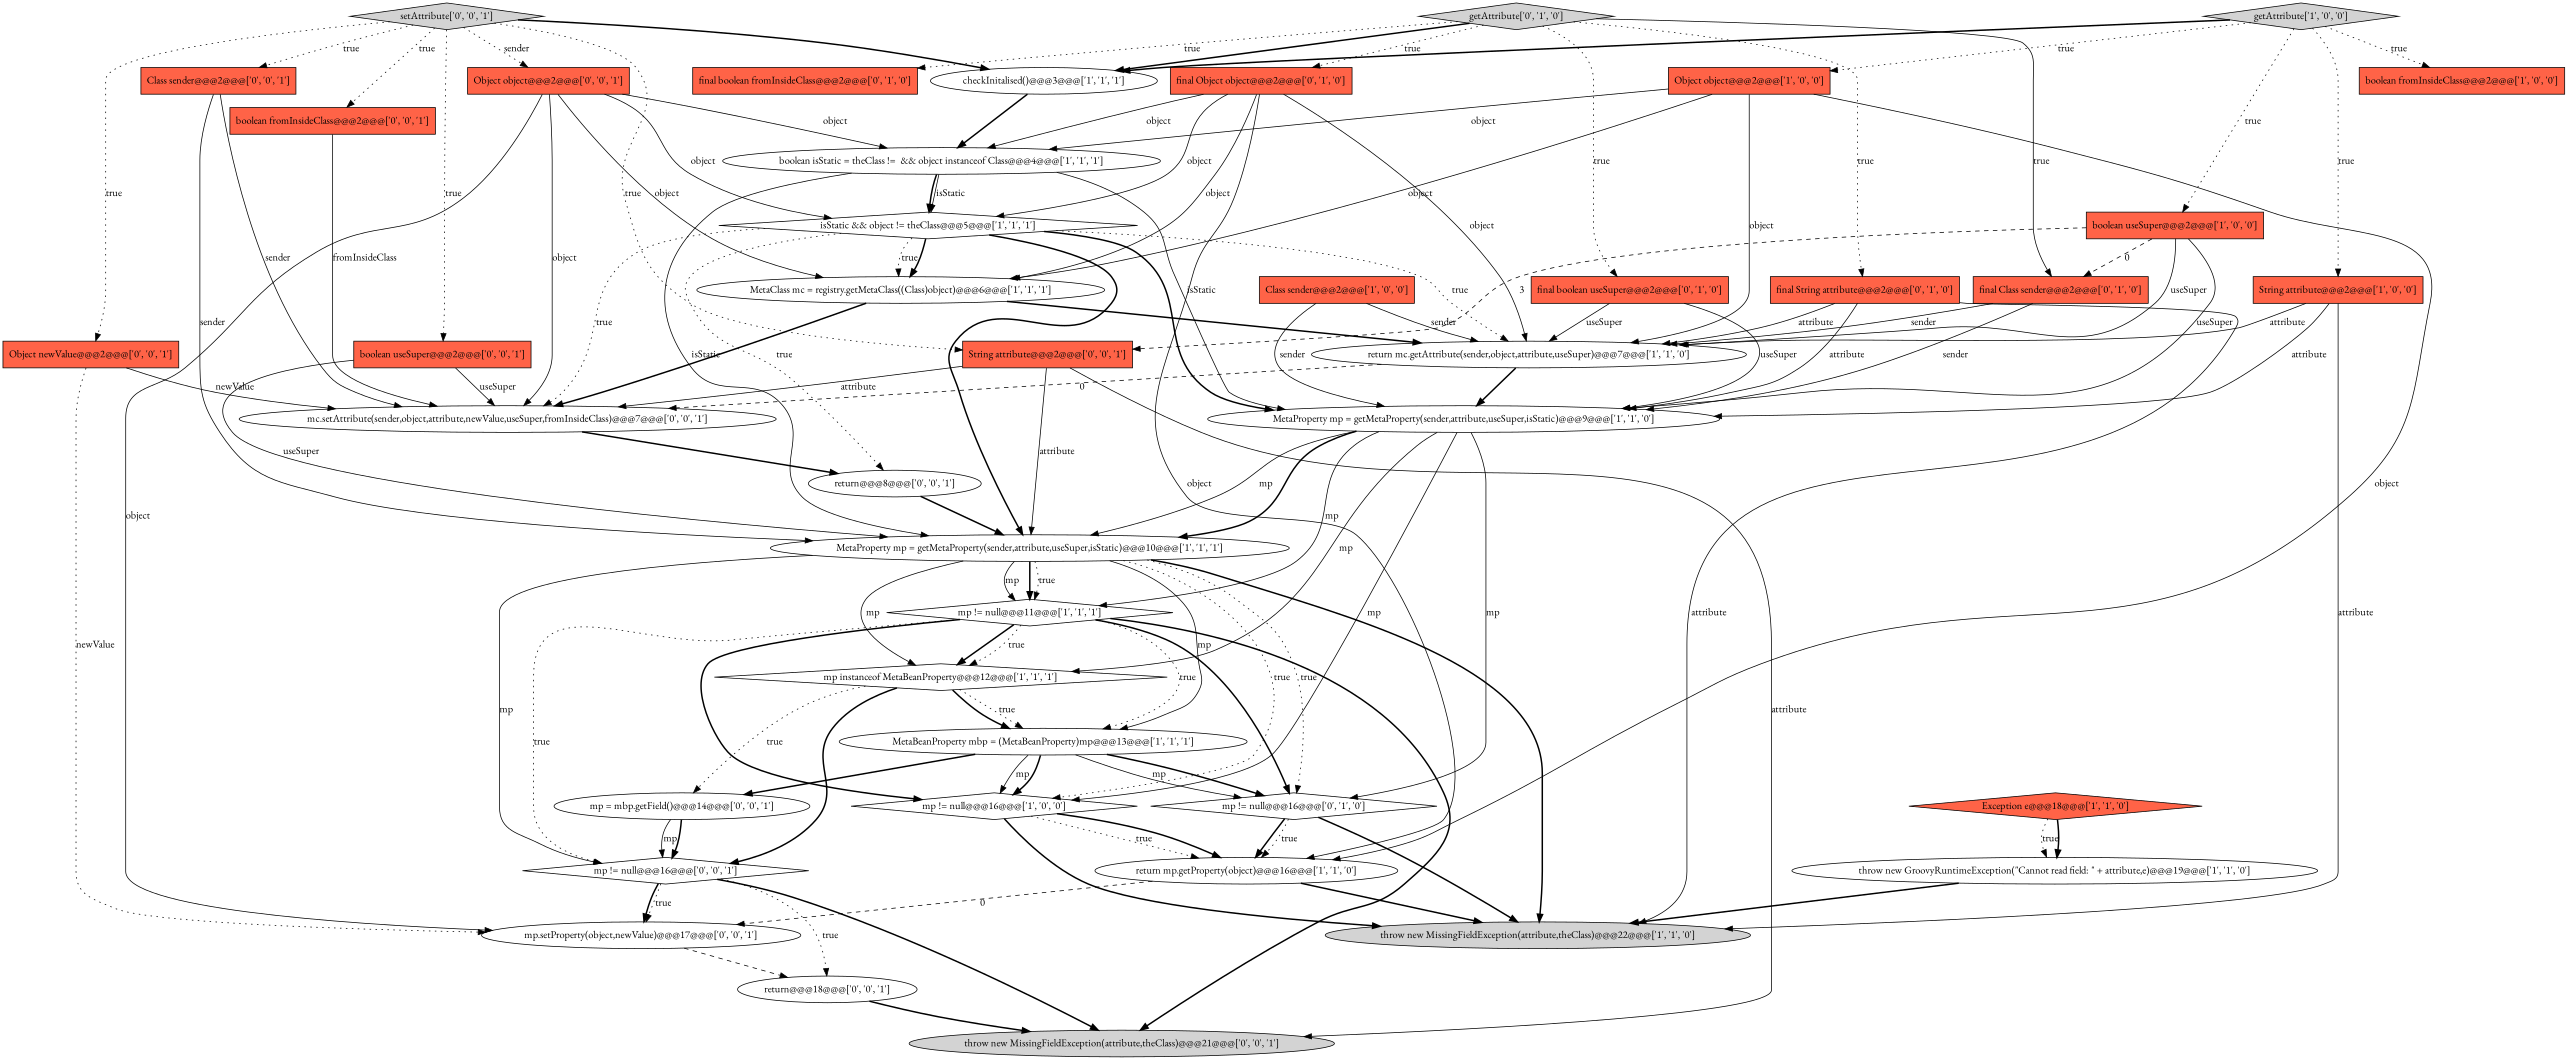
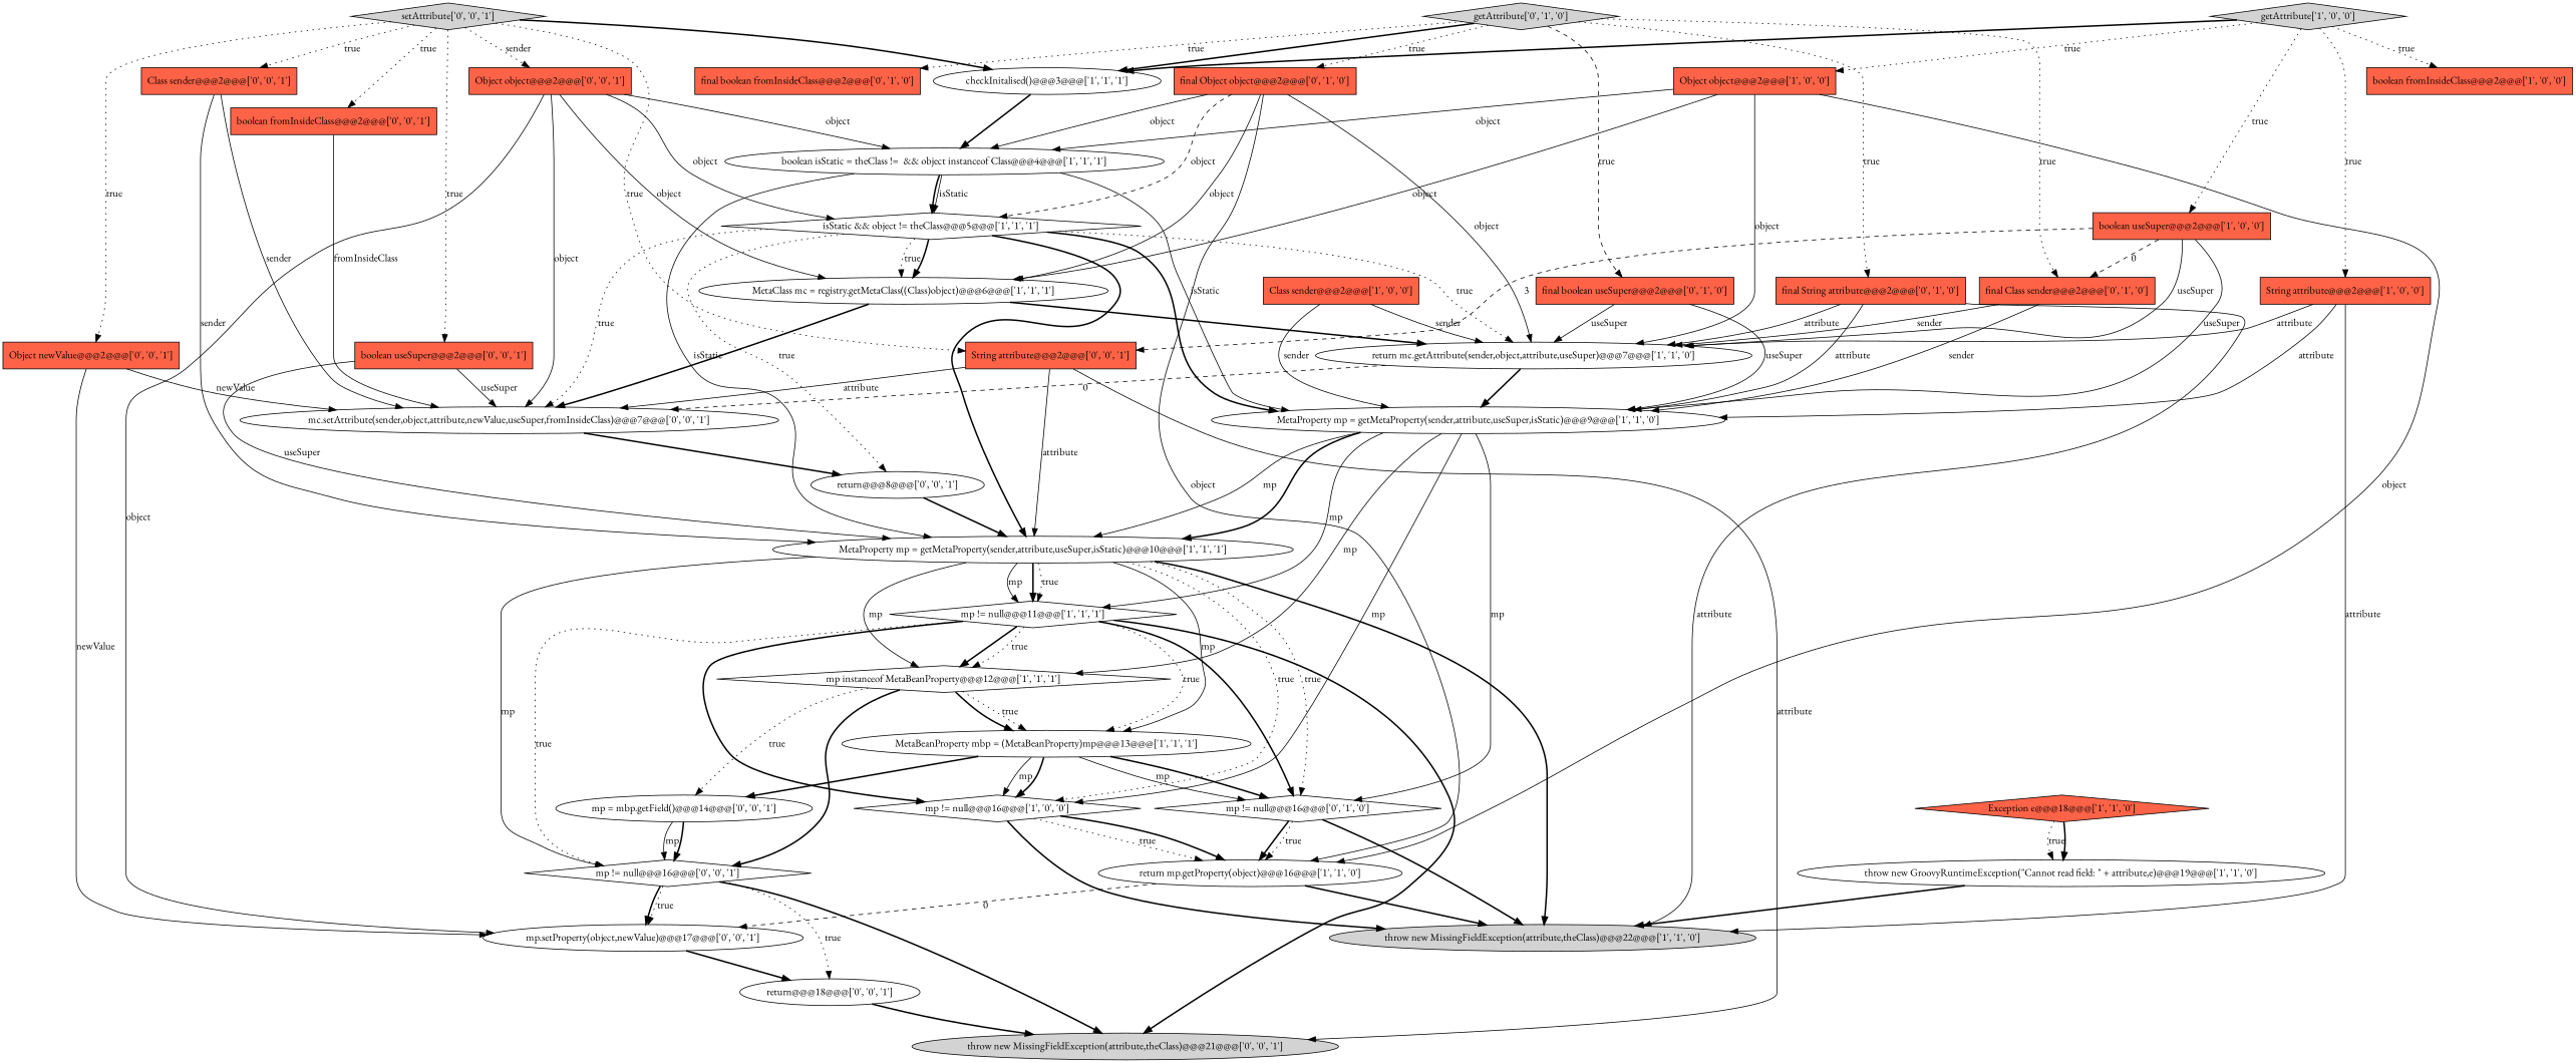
  digraph {
    fontname="EB Garamond"
    node [fillcolor=white fontname="EB Garamond" shape=box style=filled]
    edge [fontname="EB Garamond" style=solid]
    n1 [fillcolor=tomato label="Class sender@@@2@@@['0', '0', '1']"]
    n2 [label="MetaProperty mp = getMetaProperty(sender,attribute,useSuper,isStatic)@@@10@@@['1', '1', '1']" shape=ellipse]
    n3 [label="mc.setAttribute(sender,object,attribute,newValue,useSuper,fromInsideClass)@@@7@@@['0', '0', '1']" shape=ellipse]
    n4 [label="mp != null@@@16@@@['1', '0', '0']" shape=diamond]
    n5 [fillcolor=lightgray label="throw new MissingFieldException(attribute,theClass)@@@22@@@['1', '1', '0']" shape=ellipse]
    n6 [label="MetaBeanProperty mbp = (MetaBeanProperty)mp@@@13@@@['1', '1', '1']" shape=ellipse]
    n7 [label="mp != null@@@16@@@['0', '1', '0']" shape=diamond]
    n8 [label="mp instanceof MetaBeanProperty@@@12@@@['1', '1', '1']" shape=diamond]
    n9 [label="mp != null@@@16@@@['0', '0', '1']" shape=diamond]
    n10 [label="mp != null@@@11@@@['1', '1', '1']" shape=diamond]
    n11 [label="return@@@8@@@['0', '0', '1']" shape=ellipse]
    n12 [fillcolor=tomato label="boolean fromInsideClass@@@2@@@['0', '0', '1']"]
    n13 [label="return mp.getProperty(object)@@@16@@@['1', '1', '0']" shape=ellipse]
    n14 [label="mp.setProperty(object,newValue)@@@17@@@['0', '0', '1']" shape=ellipse]
    n15 [fillcolor=tomato label="boolean useSuper@@@2@@@['1', '0', '0']"]
    n16 [fillcolor=tomato label="String attribute@@@2@@@['0', '0', '1']"]
    n17 [fillcolor=tomato label="final Class sender@@@2@@@['0', '1', '0']"]
    n18 [label="return mc.getAttribute(sender,object,attribute,useSuper)@@@7@@@['1', '1', '0']" shape=ellipse]
    n19 [label="MetaProperty mp = getMetaProperty(sender,attribute,useSuper,isStatic)@@@9@@@['1', '1', '0']" shape=ellipse]
    n20 [fillcolor=lightgray label="throw new MissingFieldException(attribute,theClass)@@@21@@@['0', '0', '1']" shape=ellipse]
    n21 [label="mp = mbp.getField()@@@14@@@['0', '0', '1']" shape=ellipse]
    n22 [label="return@@@18@@@['0', '0', '1']" shape=ellipse]
    n23 [fillcolor=tomato label="boolean fromInsideClass@@@2@@@['1', '0', '0']"]
    n24 [fillcolor=tomato label="boolean useSuper@@@2@@@['0', '0', '1']"]
    n25 [label="checkInitalised()@@@3@@@['1', '1', '1']" shape=ellipse]
    n26 [label="boolean isStatic = theClass !=  && object instanceof Class@@@4@@@['1', '1', '1']" shape=ellipse]
    n27 [label="isStatic && object != theClass@@@5@@@['1', '1', '1']" shape=diamond]
    n28 [fillcolor=tomato label="String attribute@@@2@@@['1', '0', '0']"]
    n29 [label="throw new GroovyRuntimeException(\"Cannot read field: \" + attribute,e)@@@19@@@['1', '1', '0']" shape=ellipse]
    n30 [fillcolor=tomato label="Exception e@@@18@@@['1', '1', '0']" shape=diamond]
    n31 [label="MetaClass mc = registry.getMetaClass((Class)object)@@@6@@@['1', '1', '1']" shape=ellipse]
    n32 [fillcolor=tomato label="final Object object@@@2@@@['0', '1', '0']"]
    n33 [fillcolor=lightgray label="getAttribute['0', '1', '0']" shape=diamond]
    n34 [fillcolor=tomato label="final boolean useSuper@@@2@@@['0', '1', '0']"]
    n35 [fillcolor=tomato label="final String attribute@@@2@@@['0', '1', '0']"]
    n36 [fillcolor=tomato label="final boolean fromInsideClass@@@2@@@['0', '1', '0']"]
    n37 [fillcolor=lightgray label="setAttribute['0', '0', '1']" shape=diamond]
    n38 [fillcolor=tomato label="Object object@@@2@@@['0', '0', '1']"]
    n39 [fillcolor=tomato label="Object newValue@@@2@@@['0', '0', '1']"]
    n40 [fillcolor=tomato label="Object object@@@2@@@['1', '0', '0']"]
    n41 [fillcolor=tomato label="Class sender@@@2@@@['1', '0', '0']"]
    n42 [fillcolor=lightgray label="getAttribute['1', '0', '0']" shape=diamond]
    n1 -> n2 [label=sender]
    n1 -> n3 [label=sender]
    n2 -> n4 [label=true style=dotted]
    n2 -> n5 [style=bold]
    n2 -> n6 [label=mp]
    n2 -> n7 [label=true style=dotted]
    n2 -> n8 [label=mp]
    n2 -> n9 [label=mp]
    n2 -> n10 [label=mp]
    n2 -> n10 [style=bold]
    n2 -> n10 [label=true style=dotted]
    n3 -> n11 [style=bold]
    n4 -> n5 [style=bold]
    n4 -> n13 [label=true style=dotted]
    n4 -> n13 [style=bold]
    n6 -> n4 [label=mp]
    n6 -> n4 [style=bold]
    n6 -> n7 [style=bold]
    n6 -> n7 [label=mp]
    n6 -> n21 [style=bold]
    n7 -> n5 [style=bold]
    n7 -> n13 [style=bold]
    n7 -> n13 [label=true style=dotted]
    n8 -> n6 [label=true style=dotted]
    n8 -> n6 [style=bold]
    n8 -> n9 [style=bold]
    n8 -> n21 [label=true style=dotted]
    n9 -> n14 [style=bold]
    n9 -> n14 [label=true style=dotted]
    n9 -> n20 [style=bold]
    n9 -> n22 [label=true style=dotted]
    n10 -> n4 [style=bold]
    n10 -> n6 [label=true style=dotted]
    n10 -> n7 [style=bold]
    n10 -> n8 [style=bold]
    n10 -> n8 [label=true style=dotted]
    n10 -> n9 [label=true style=dotted]
    n10 -> n20 [style=bold]
    n11 -> n2 [style=bold]
    n12 -> n3 [label=fromInsideClass]
    n13 -> n5 [style=bold]
    n13 -> n14 [label=0 style=dashed]
-   n14 -> n22 [style=dashed]
+   n14 -> n22 [style=bold]
    n15 -> n16 [label=3 style=dashed]
    n15 -> n17 [label=0 style=dashed]
    n15 -> n18 [label=useSuper]
    n15 -> n19 [label=useSuper]
    n16 -> n2 [label=attribute]
    n16 -> n3 [label=attribute]
    n16 -> n20 [label=attribute]
    n17 -> n18 [label=sender]
    n17 -> n19 [label=sender]
    n18 -> n3 [label=0 style=dashed]
    n18 -> n19 [style=bold]
    n19 -> n2 [style=bold]
    n19 -> n2 [label=mp]
    n19 -> n4 [label=mp]
    n19 -> n7 [label=mp]
    n19 -> n8 [label=mp]
    n19 -> n10 [label=mp]
    n21 -> n9 [label=mp]
    n21 -> n9 [style=bold]
    n22 -> n20 [style=bold]
    n24 -> n2 [label=useSuper]
    n24 -> n3 [label=useSuper]
    n25 -> n26 [style=bold]
    n26 -> n2 [label=isStatic]
    n26 -> n19 [label=isStatic]
    n26 -> n27 [label=isStatic]
    n26 -> n27 [style=bold]
    n27 -> n2 [style=bold]
    n27 -> n3 [label=true style=dotted]
    n27 -> n11 [label=true style=dotted]
    n27 -> n18 [label=true style=dotted]
    n27 -> n19 [style=bold]
    n27 -> n31 [label=true style=dotted]
    n27 -> n31 [style=bold]
    n28 -> n5 [label=attribute]
    n28 -> n18 [label=attribute]
    n28 -> n19 [label=attribute]
    n29 -> n5 [style=bold]
    n30 -> n29 [label=true style=dotted]
    n30 -> n29 [style=bold]
    n31 -> n3 [style=bold]
    n31 -> n18 [style=bold]
    n32 -> n13 [label=object]
    n32 -> n18 [label=object]
    n32 -> n26 [label=object]
-   n32 -> n27 [label=object]
+   n32 -> n27 [label=object style=dashed]
    n32 -> n31 [label=object]
-   n33 -> n17 [label=true]
+   n33 -> n17 [label=true style=dotted]
    n33 -> n25 [style=bold]
    n33 -> n32 [label=true style=dotted]
-   n33 -> n34 [label=true style=dotted]
+   n33 -> n34 [label=true style=dashed]
    n33 -> n35 [label=true style=dotted]
    n33 -> n36 [label=true style=dotted]
    n34 -> n18 [label=useSuper]
    n34 -> n19 [label=useSuper]
    n35 -> n5 [label=attribute]
    n35 -> n18 [label=attribute]
    n35 -> n19 [label=attribute]
    n37 -> n1 [label=true style=dotted]
    n37 -> n12 [label=true style=dotted]
    n37 -> n16 [label=true style=dotted]
    n37 -> n24 [label=true style=dotted]
    n37 -> n25 [style=bold]
    n37 -> n38 [label=sender style=dotted]
    n37 -> n39 [label=true style=dotted]
    n38 -> n3 [label=object]
    n38 -> n14 [label=object]
    n38 -> n26 [label=object]
    n38 -> n27 [label=object]
    n38 -> n31 [label=object]
    n39 -> n3 [label=newValue]
-   n39 -> n14 [label=newValue style=dotted]
+   n39 -> n14 [label=newValue]
    n40 -> n13 [label=object]
    n40 -> n18 [label=object]
    n40 -> n26 [label=object]
    n40 -> n31 [label=object]
    n41 -> n18 [label=sender]
    n41 -> n19 [label=sender]
    n42 -> n15 [label=true style=dotted]
    n42 -> n23 [label=true style=dotted]
    n42 -> n25 [style=bold]
    n42 -> n28 [label=true style=dotted]
    n42 -> n40 [label=true style=dotted]
  }
